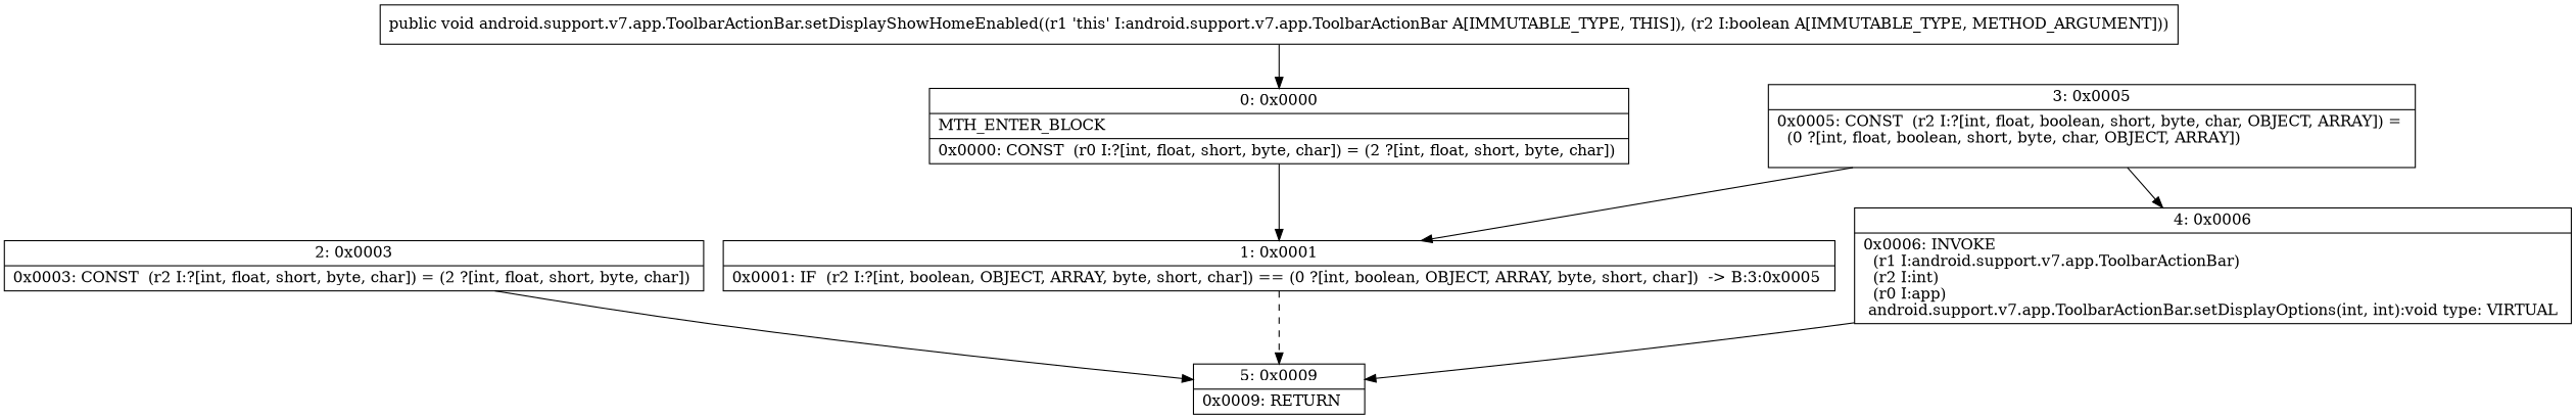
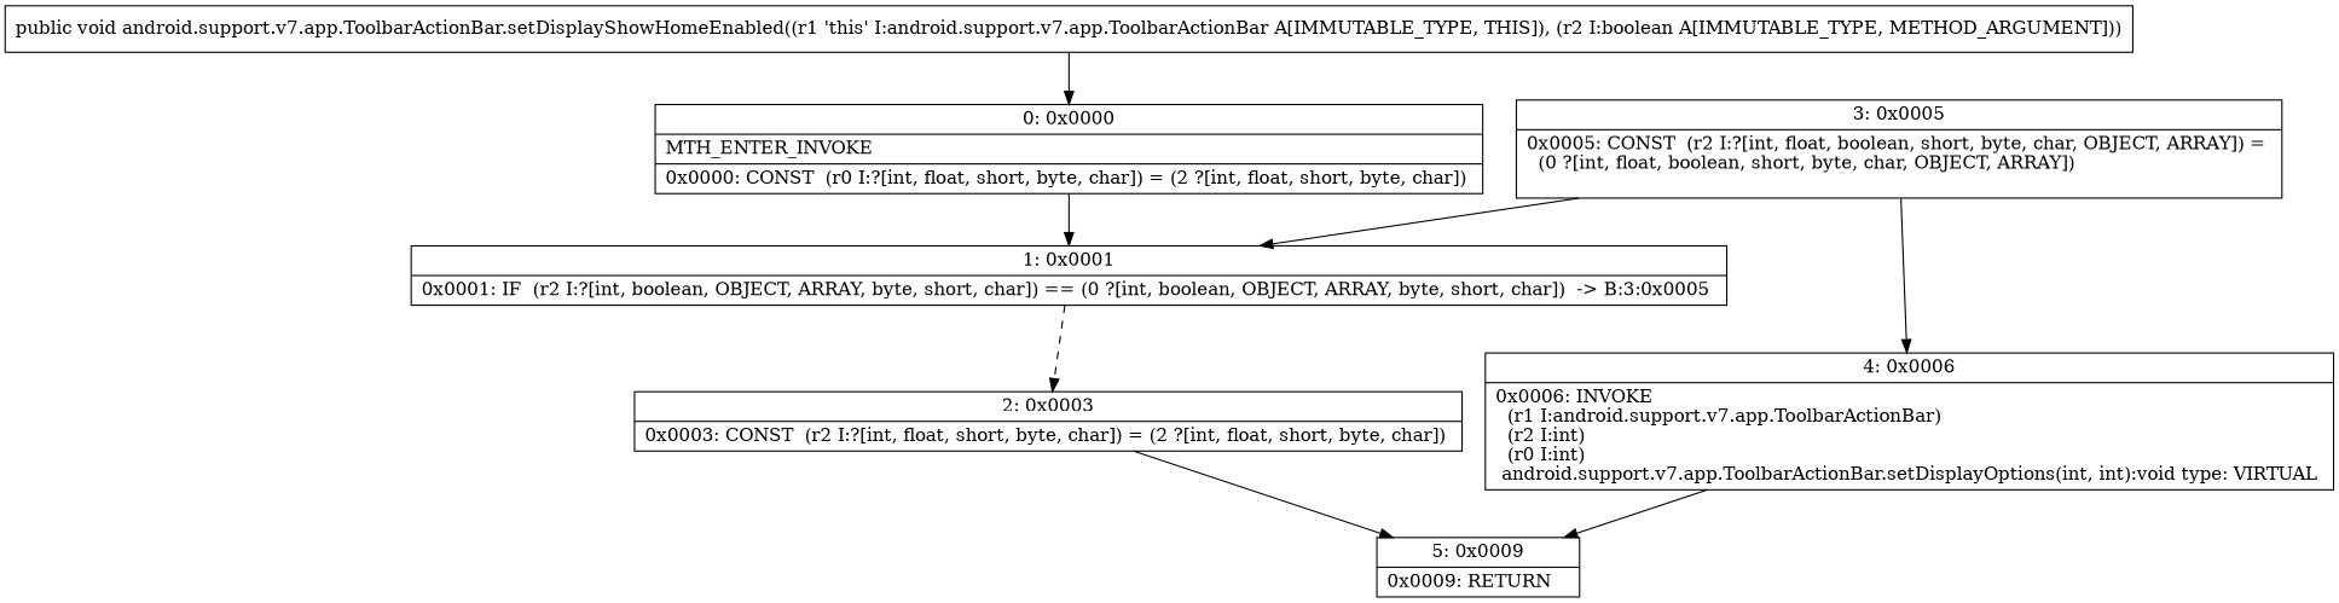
  digraph {
    node [shape=record]
-   n1 [label="{0\:\ 0x0000|MTH_ENTER_BLOCK\l|0x0000: CONST  (r0 I:?[int, float, short, byte, char]) = (2 ?[int, float, short, byte, char]) \l}"]
+   n1 [label="{0\:\ 0x0000|MTH_ENTER_INVOKE\l|0x0000: CONST  (r0 I:?[int, float, short, byte, char]) = (2 ?[int, float, short, byte, char]) \l}"]
    n2 [label="{1\:\ 0x0001|0x0001: IF  (r2 I:?[int, boolean, OBJECT, ARRAY, byte, short, char]) == (0 ?[int, boolean, OBJECT, ARRAY, byte, short, char])  \-\> B:3:0x0005 \l}"]
    n3 [label="{2\:\ 0x0003|0x0003: CONST  (r2 I:?[int, float, short, byte, char]) = (2 ?[int, float, short, byte, char]) \l}"]
    n4 [label="{5\:\ 0x0009|0x0009: RETURN   \l}"]
    n5 [label="{3\:\ 0x0005|0x0005: CONST  (r2 I:?[int, float, boolean, short, byte, char, OBJECT, ARRAY]) = \l  (0 ?[int, float, boolean, short, byte, char, OBJECT, ARRAY])\l \l}"]
-   n6 [label="{4\:\ 0x0006|0x0006: INVOKE  \l  (r1 I:android.support.v7.app.ToolbarActionBar)\l  (r2 I:int)\l  (r0 I:app)\l android.support.v7.app.ToolbarActionBar.setDisplayOptions(int, int):void type: VIRTUAL \l}"]
+   n6 [label="{4\:\ 0x0006|0x0006: INVOKE  \l  (r1 I:android.support.v7.app.ToolbarActionBar)\l  (r2 I:int)\l  (r0 I:int)\l android.support.v7.app.ToolbarActionBar.setDisplayOptions(int, int):void type: VIRTUAL \l}"]
    n7 [label="{public void android.support.v7.app.ToolbarActionBar.setDisplayShowHomeEnabled((r1 'this' I:android.support.v7.app.ToolbarActionBar A[IMMUTABLE_TYPE, THIS]), (r2 I:boolean A[IMMUTABLE_TYPE, METHOD_ARGUMENT])) }"]
    n1 -> n2
-   n2 -> n4 [style=dashed]
+   n2 -> n3 [style=dashed]
    n3 -> n4
    n5 -> n2
    n5 -> n6
    n6 -> n4
    n7 -> n1
  }
